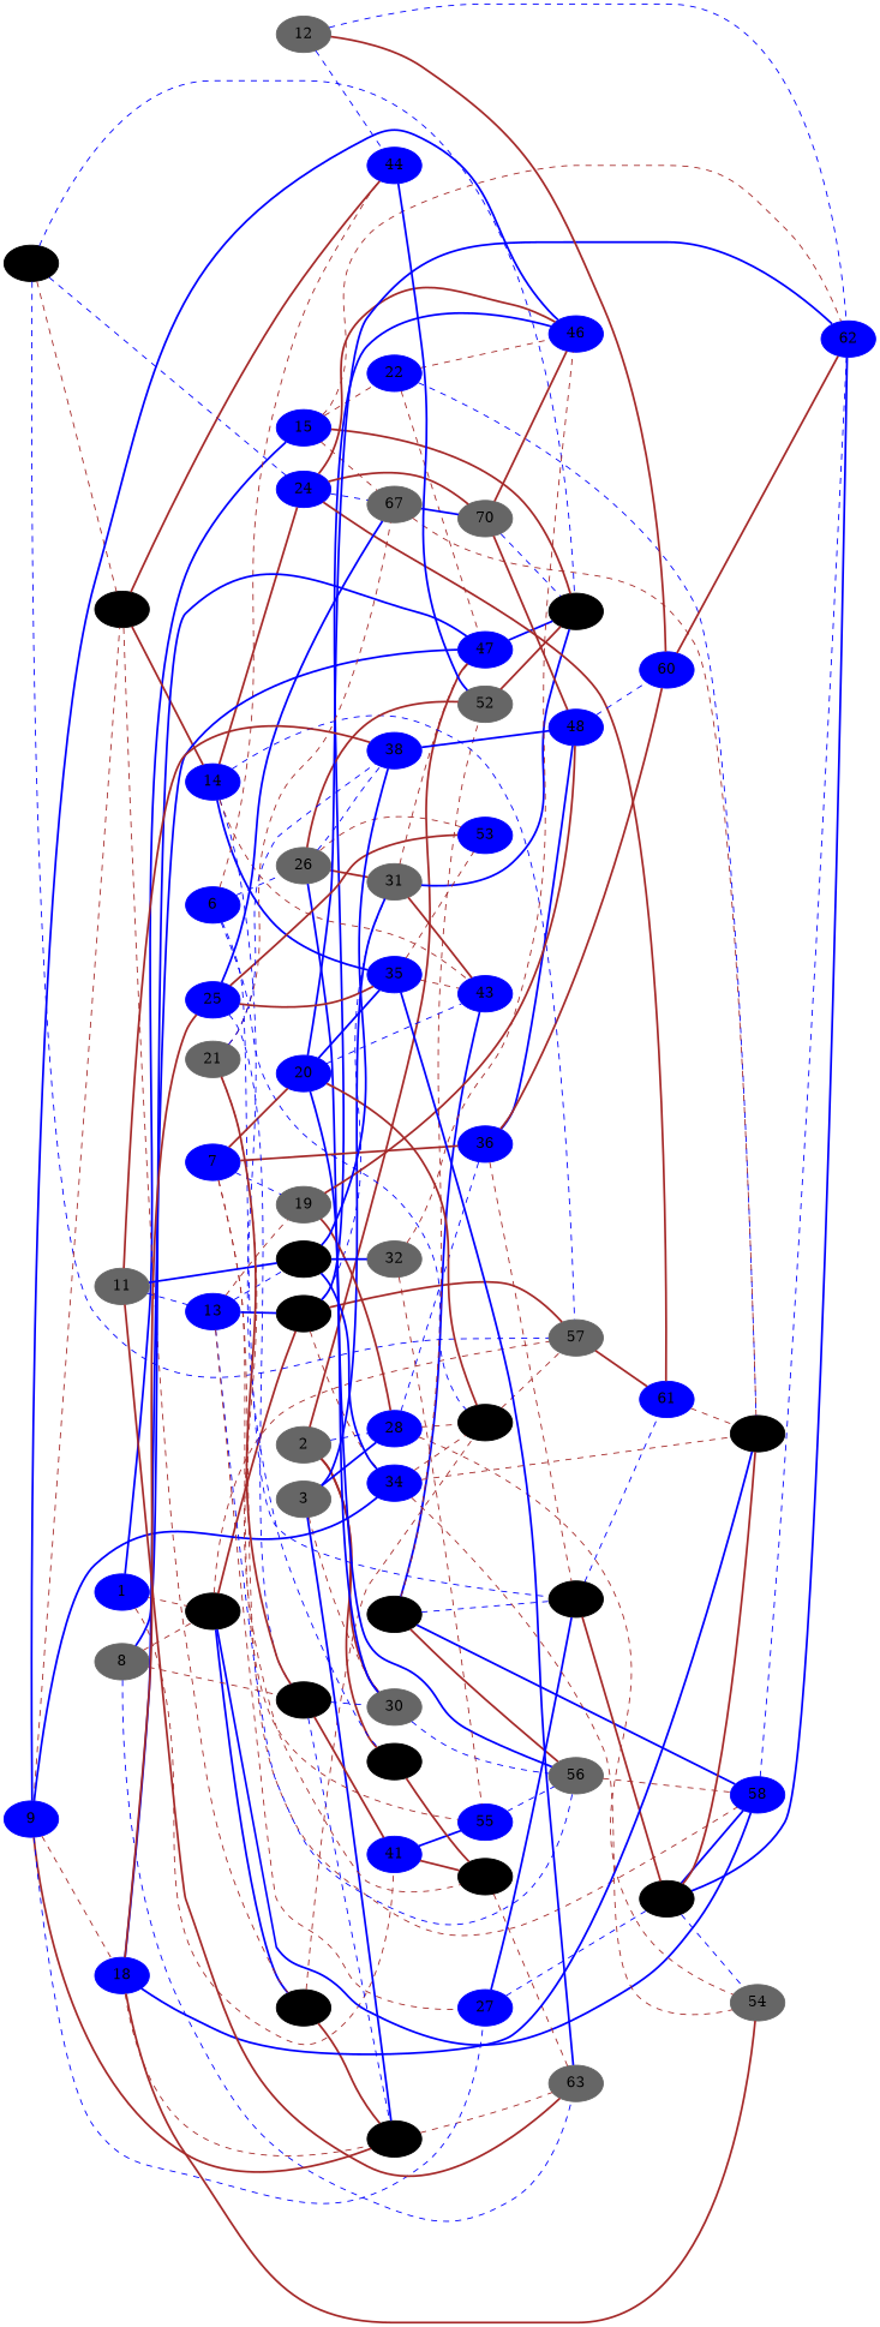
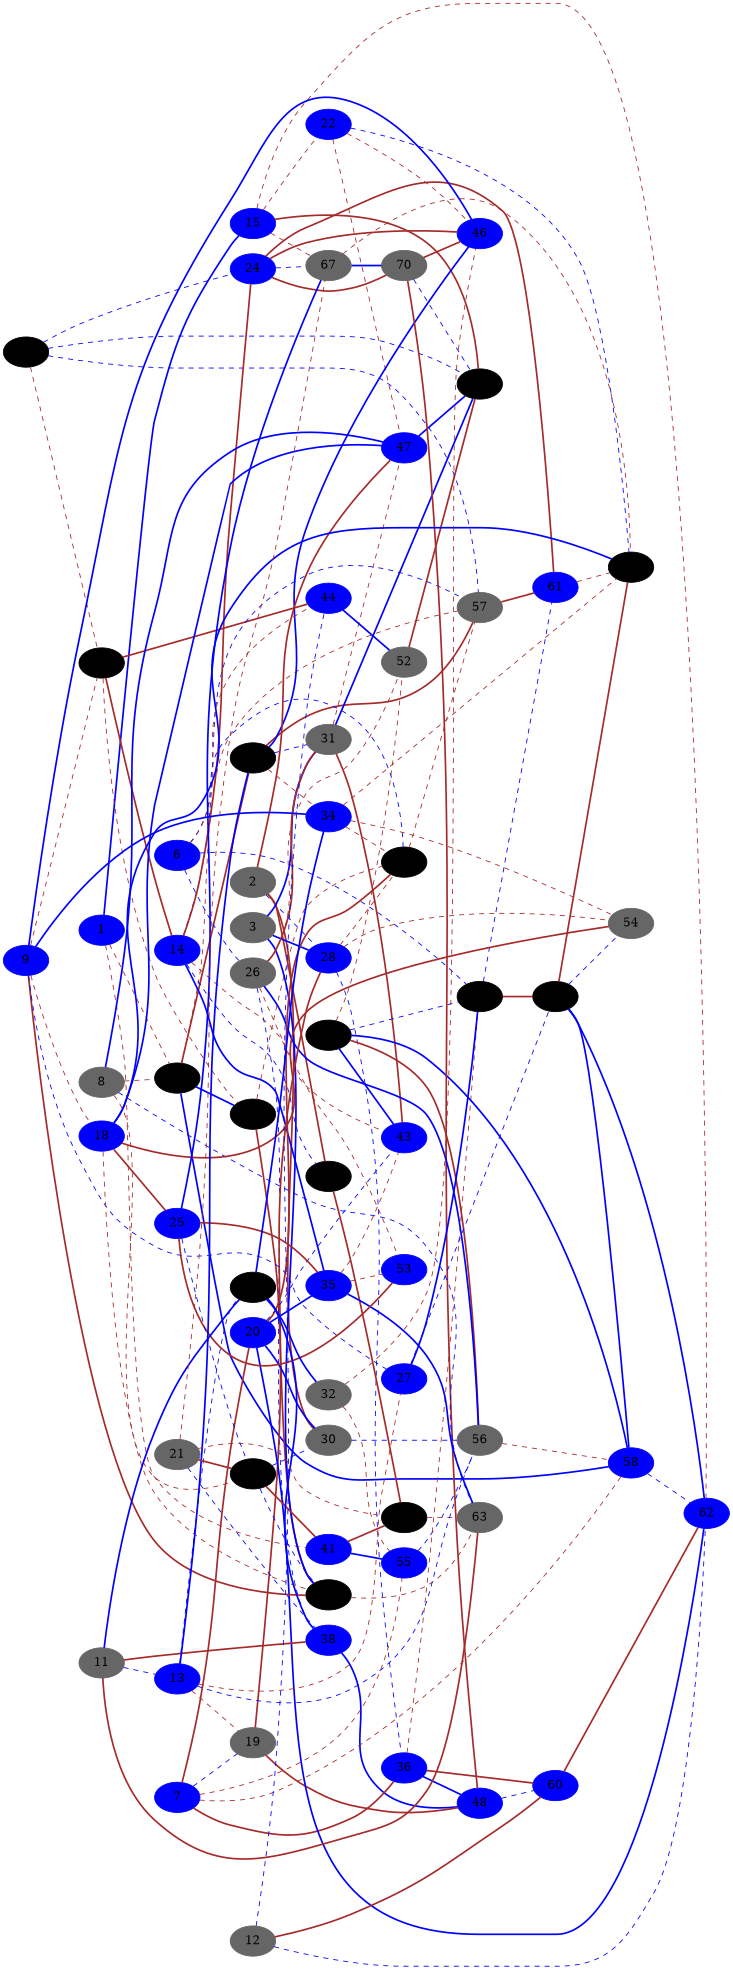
  graph {
    rankdir=LR
    node [color=blue style=filled]
    edge [color=brown style=dashed weight=1.0]
    1
    15
    16 [color=black]
    41
    59 [color=black]
    62
    22
    n8 [color=gray40 label=67]
    58
    57 [color=gray40]
    33 [color=black]
    17 [color=black]
    55
    51 [color=black]
    2 [color=gray40]
    28
    30 [color=gray40]
    47
    49 [color=black]
    39 [color=black]
    36
    54 [color=gray40]
    56 [color=gray40]
    3 [color=gray40]
    31 [color=gray40]
    45 [color=black]
    43
    63 [color=gray40]
    4 [color=black]
    42 [color=black]
    52 [color=gray40]
    61
    50 [color=black]
    5 [color=black]
    10 [color=black]
    24
    44
    14
    46
    n40 [color=gray40 label=70]
    6
    26 [color=gray40]
    38
    53
    7
    19 [color=gray40]
    20
    48
    35
    60
    8 [color=gray40]
    29 [color=black]
    9
    18
    27
    34
    25
    64 [color=black]
    11 [color=gray40]
    13
    23 [color=black]
    32 [color=gray40]
    12 [color=gray40]
    21 [color=gray40]
    1 -- 15 [color=blue style=bold weight=2.0]
    1 -- 16
    1 -- 41
    15 -- 59 [style=bold]
    15 -- 62
    15 -- 22
    15 -- n8
    16 -- 58 [color=blue style=bold]
    16 -- 57
    16 -- 33 [color=blue style=bold]
    16 -- 17 [style=bold]
    41 -- 55 [color=blue style=bold]
    41 -- 51 [style=bold]
    22 -- 47
    22 -- 46
    22 -- 64 [color=blue]
    n8 -- n40 [color=blue style=bold]
    n8 -- 64
    58 -- 62 [color=blue]
    57 -- 61 [style=bold]
    33 -- 39
    33 -- 45 [style=bold]
    17 -- 57 [style=bold]
    17 -- 31 [color=blue]
    17 -- 46 [color=blue style=bold]
    17 -- 34
    55 -- 56 [color=blue]
    51 -- 63 [weight=2.0]
    2 -- 28 [color=blue]
    2 -- 30 [style=bold]
    2 -- 47 [style=bold]
    2 -- 49 [style=bold]
    28 -- 39
    28 -- 36 [color=blue]
    28 -- 54
    30 -- 56 [color=blue]
    47 -- 59 [color=blue style=bold]
    49 -- 51 [style=bold weight=2.0]
    39 -- 57
    36 -- 42
    36 -- 48 [color=blue style=bold]
    36 -- 60 [style=bold]
    56 -- 58
    3 -- 28 [color=blue style=bold]
-   3 -- 30
    3 -- 31 [color=blue style=bold]
    3 -- 45 [color=blue style=bold]
    31 -- 59 [color=blue style=bold]
    31 -- 47
    31 -- 43 [style=bold]
    45 -- 63
    4 -- 58 [color=blue style=bold]
    4 -- 56 [style=bold]
    4 -- 43 [color=blue style=bold weight=2.0]
    4 -- 42 [color=blue]
    4 -- 52
    42 -- 61 [color=blue]
    42 -- 50 [style=bold]
    52 -- 59 [style=bold]
    61 -- 64
    50 -- 62 [color=blue style=bold]
    50 -- 58 [color=blue style=bold]
    50 -- 54 [color=blue]
    50 -- 64 [style=bold]
    5 -- 59 [color=blue]
    5 -- 57 [color=blue]
    5 -- 10
    5 -- 24 [color=blue]
    10 -- 33
    10 -- 44 [style=bold weight=2.0]
    10 -- 14 [style=bold]
    24 -- n8 [color=blue]
    24 -- 61 [style=bold]
    24 -- 46 [style=bold]
    24 -- n40 [style=bold]
    44 -- 52 [color=blue style=bold]
    14 -- 57 [color=blue]
    14 -- 49 [color=blue]
    14 -- 43
    14 -- 24 [style=bold]
    14 -- 35 [color=blue style=bold]
    n40 -- 59 [color=blue]
    n40 -- 46 [style=bold]
    n40 -- 48 [style=bold weight=2.0]
    6 -- 39 [color=blue]
    6 -- 42 [color=blue]
    6 -- 44
    6 -- 26 [color=blue]
    26 -- 56 [color=blue style=bold]
    26 -- 31 [style=bold]
-   26 -- 52 [style=bold]
+   26 -- 52
    26 -- 38 [color=blue weight=2.0]
    26 -- 53
    38 -- 48 [color=blue style=bold]
    7 -- 58
    7 -- 55
    7 -- 36 [style=bold weight=2.0]
    7 -- 19 [color=blue]
    7 -- 20 [style=bold]
    19 -- 28 [style=bold]
    19 -- 48 [style=bold]
    20 -- 62 [color=blue style=bold]
    20 -- 30 [color=blue style=bold]
    20 -- 39 [style=bold]
    20 -- 43 [color=blue]
    20 -- 35 [color=blue style=bold]
    48 -- 60 [color=blue]
    35 -- 43
    35 -- 63 [color=blue style=bold]
    35 -- 53
    60 -- 62 [style=bold]
    8 -- 16
    8 -- 47 [color=blue style=bold]
    8 -- 63 [color=blue]
    8 -- 29
    29 -- 41 [style=bold]
    29 -- 30 [color=blue]
    29 -- 45 [color=blue]
    9 -- 45 [style=bold]
    9 -- 10
    9 -- 46 [color=blue style=bold]
    9 -- 18
    9 -- 27 [color=blue]
    9 -- 34 [color=blue style=bold]
    18 -- 47 [color=blue style=bold]
    18 -- 54 [style=bold]
    18 -- 45
    18 -- 25 [style=bold]
    18 -- 64 [color=blue style=bold]
    27 -- 42 [color=blue style=bold]
    27 -- 50 [color=blue]
    34 -- 39
    34 -- 54
    34 -- 64
    25 -- n8 [color=blue style=bold]
    25 -- 53 [style=bold weight=2.0]
    25 -- 35 [style=bold]
    25 -- 29 [color=blue]
    11 -- 63 [style=bold]
    11 -- 38 [style=bold]
    11 -- 13 [color=blue]
    11 -- 23 [color=blue style=bold]
    13 -- 17 [color=blue style=bold]
    13 -- 56 [color=blue]
    13 -- 19
    13 -- 27
    13 -- 23 [color=blue]
    23 -- 38 [color=blue style=bold]
    23 -- 34 [color=blue style=bold]
    23 -- 32 [color=blue style=bold weight=2.0]
    32 -- 55
    32 -- 46
    12 -- 62 [color=blue]
    12 -- 44 [color=blue weight=2.0]
    12 -- 60 [style=bold]
    21 -- n8
    21 -- 51
    21 -- 38 [color=blue]
    21 -- 29 [style=bold]
  }
